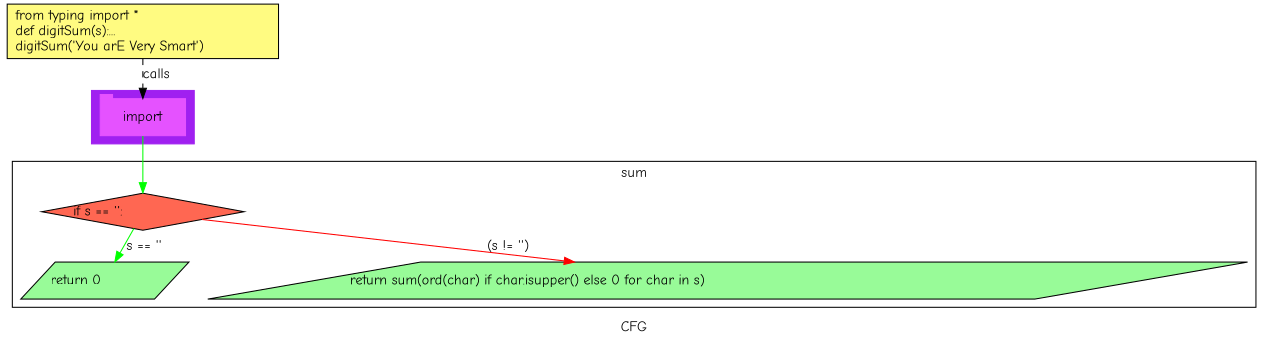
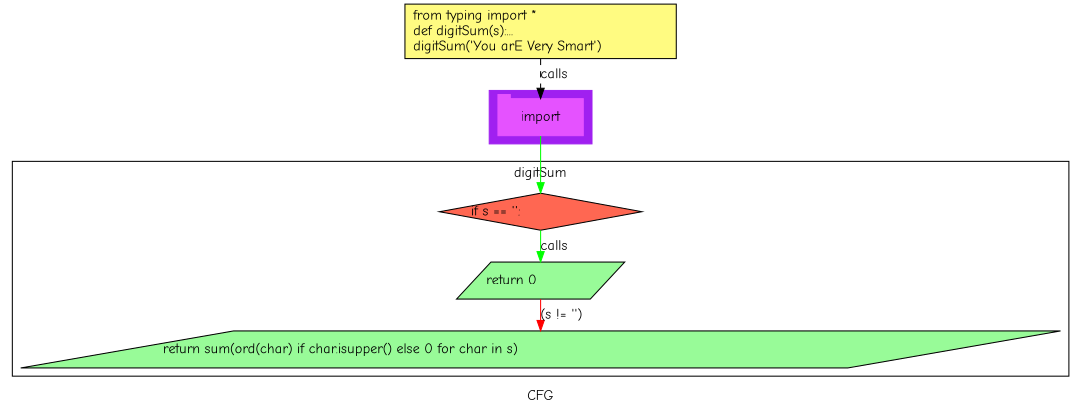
  digraph {
    compound=True
    fontname="Comic Neue"
    label=CFG
    pack=False
    rankdir=TB
    ranksep=0.02
    node [fontname="Comic Neue" linenum="[3]" shape=parallelogram style="filled,solid" fillcolor="#98fb98"]
    edge [color=green fontname="Comic Neue"]
    n1 [color="#E552FF" height=0.5 label=import linenum="[5]" shape=tab style=filled width=1.1528 fillcolor=""]
    n2 [fillcolor="#FF6752" height=0.5 label="if s == '':\l" shape=diamond width=2.7319]
    n3 [height=0.5 label="return 0\l" width=2.1971]
    n4 [height=0.5 label="return sum(ord(char) if char.isupper() else 0 for char in s)\l" linenum="[4]" width=13.553]
    n5 [fillcolor="#FFFB81" height=0.73611 label="from typing import *\ldef digitSum(s):...\ldigitSum('You arE Very Smart')\l" linenum="[1]" shape=rectangle width=3.6667]
    subgraph cluster_1 {
-     label=sum
+     label=digitSum
      n2
      n3
      n4
    }
    subgraph cluster_2 {
      color=purple
      compound=true
      label=""
      shape=tab
      style=filled
      n1
    }
    n1 -> n2
-   n2 -> n3 [label="s == ''"]
-   n2 -> n4 [color=red label="(s != '')"]
+   n2 -> n3 [label=calls]
+   n3 -> n4 [color=red label="(s != '')"]
    n5 -> n1 [label=calls style=dashed color=""]
  }
